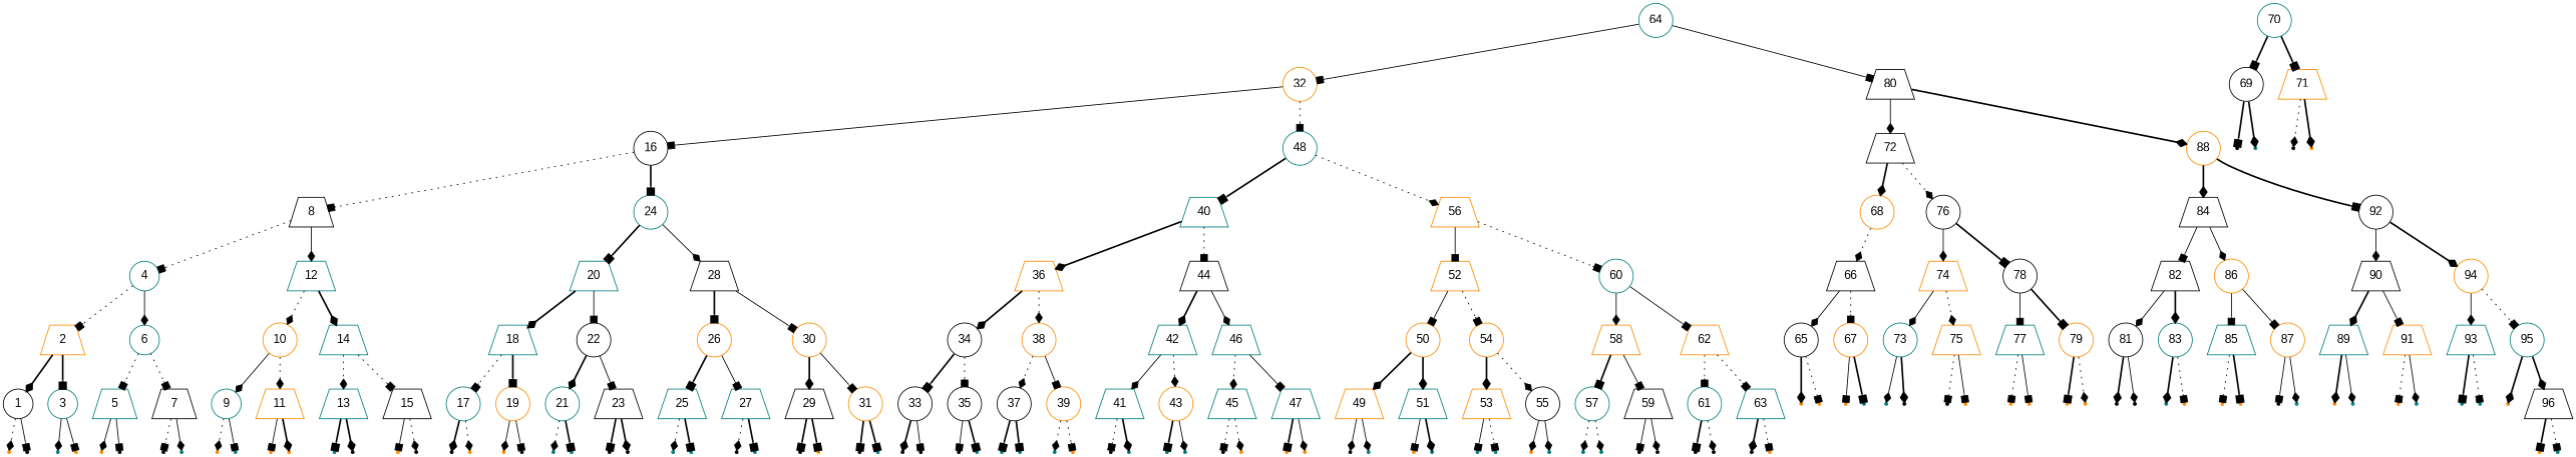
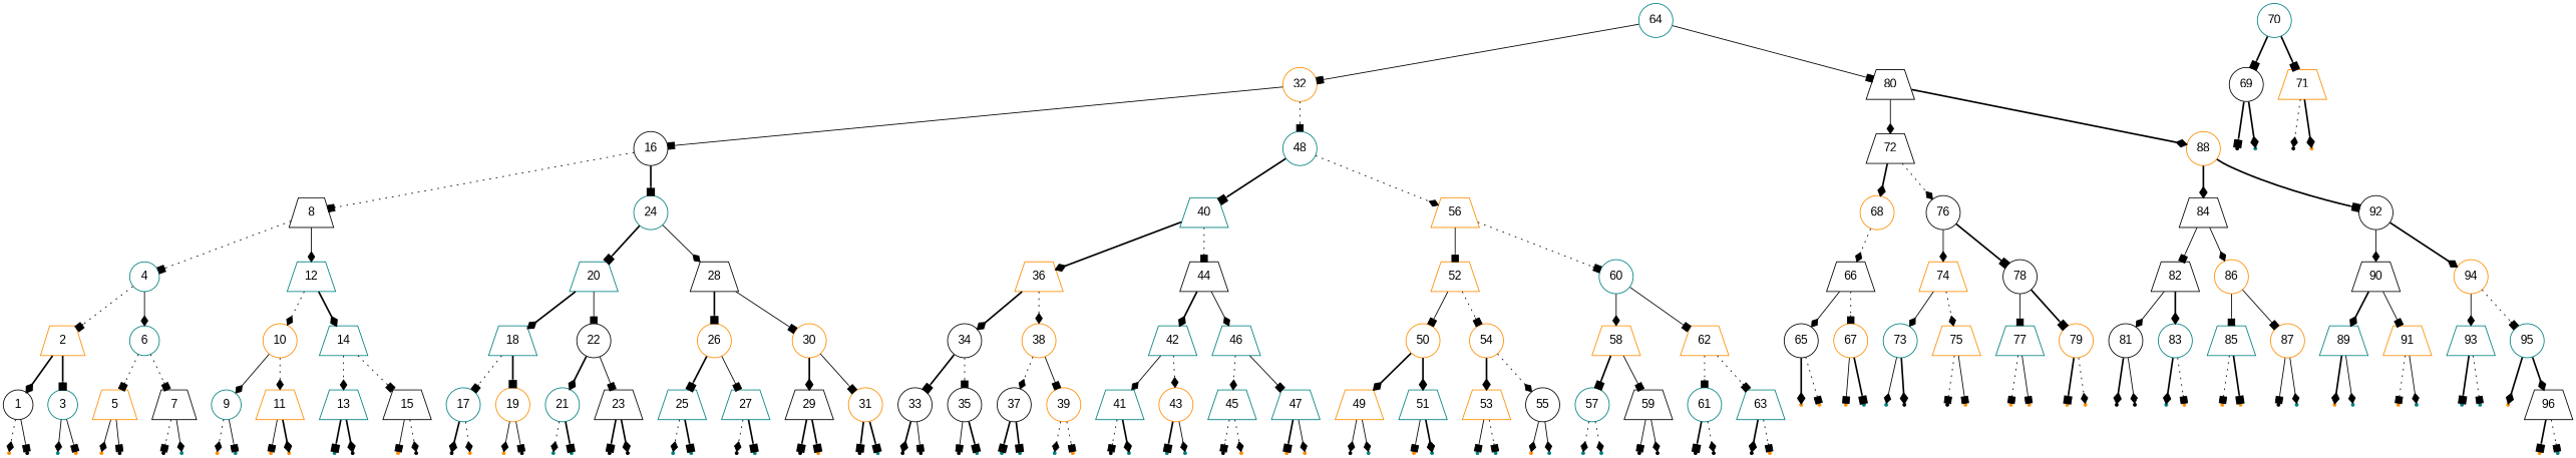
  digraph {
    node [color=teal fontname=Arial shape=point]
    edge [arrowhead=box style=bold]
    64 [shape=circle]
    32 [color=darkorange shape=circle]
    80 [color=black shape=trapezium]
    16 [color=black shape=circle]
    48 [shape=circle]
    72 [color=black shape=trapezium]
    88 [color=darkorange shape=circle]
    8 [color=black shape=trapezium]
    24 [shape=circle]
    40 [shape=trapezium]
    56 [color=darkorange shape=trapezium]
    4 [shape=circle]
    12 [shape=trapezium]
    20 [shape=trapezium]
    28 [color=black shape=trapezium]
    2 [color=darkorange shape=trapezium]
    6 [shape=circle]
    10 [color=darkorange shape=circle]
    14 [shape=trapezium]
    1 [color=black shape=circle]
    3 [shape=circle]
-   5 [shape=trapezium]
+   5 [color=darkorange shape=trapezium]
    7 [color=black shape=trapezium]
    null0 [color=darkorange]
    null1 [color=black]
    null2
    null3 [color=darkorange]
    null4 [color=darkorange]
    null5 [color=black]
    null6 [color=black]
    null7
    9 [shape=circle]
    11 [color=darkorange shape=trapezium]
    13 [shape=trapezium]
    15 [color=black shape=trapezium]
    null8 [color=darkorange]
    null9
    null10 [color=darkorange]
    null11 [color=darkorange]
    null12
    null13 [color=black]
    null14 [color=darkorange]
    null15 [color=black]
    18 [shape=trapezium]
    22 [color=black shape=circle]
    26 [color=darkorange shape=circle]
    30 [color=darkorange shape=circle]
    17 [shape=circle]
    19 [color=darkorange shape=circle]
    21 [shape=circle]
    23 [color=black shape=trapezium]
    null16 [color=black]
    null17 [color=darkorange]
    null18 [color=darkorange]
    null19 [color=black]
    null20
    null21
    null22 [color=black]
    null23 [color=black]
    25 [shape=trapezium]
    27 [shape=trapezium]
    29 [color=black shape=trapezium]
    31 [color=darkorange shape=circle]
    null24
    null25
    null26 [color=black]
    null27
    null28 [color=black]
    null29 [color=darkorange]
    null30 [color=black]
    null31
    36 [color=darkorange shape=trapezium]
    44 [color=black shape=trapezium]
    52 [color=darkorange shape=trapezium]
    60 [shape=circle]
    34 [color=black shape=circle]
    38 [color=darkorange shape=circle]
    42 [shape=trapezium]
    46 [shape=trapezium]
    33 [color=black shape=circle]
    35 [color=black shape=circle]
    37 [color=black shape=circle]
    39 [color=darkorange shape=circle]
    null32 [color=black]
    null33 [color=black]
    null34 [color=black]
    null35
    null36
    null37
    null38
    null39 [color=darkorange]
    41 [shape=trapezium]
    43 [color=darkorange shape=circle]
    45 [shape=trapezium]
    47 [shape=trapezium]
    null40 [color=black]
    null41
    null42
    null43
    null44 [color=black]
    null45 [color=darkorange]
    null46 [color=darkorange]
    null47 [color=darkorange]
    50 [color=darkorange shape=circle]
    54 [color=darkorange shape=circle]
    58 [color=darkorange shape=trapezium]
    62 [color=darkorange shape=trapezium]
    49 [color=darkorange shape=trapezium]
    51 [shape=trapezium]
    53 [color=darkorange shape=trapezium]
    55 [color=black shape=circle]
    null48 [color=black]
    null49
    null50 [color=darkorange]
    null51
    null52
    null53
    null54 [color=darkorange]
    null55
    57 [shape=circle]
    59 [color=black shape=trapezium]
    61 [shape=circle]
    63 [shape=trapezium]
    null56
    null57
    null58 [color=black]
    null59 [color=black]
    null60 [color=black]
    null61 [color=black]
    null62 [color=black]
    null63 [color=darkorange]
    68 [color=darkorange shape=circle]
    76 [color=black shape=circle]
    84 [color=black shape=trapezium]
    92 [color=black shape=circle]
    66 [color=black shape=trapezium]
    74 [color=darkorange shape=trapezium]
    78 [color=black shape=circle]
    65 [color=black shape=circle]
    67 [color=darkorange shape=circle]
    70 [shape=circle]
    69 [color=black shape=circle]
    71 [color=darkorange shape=trapezium]
    null64 [color=darkorange]
    null65 [color=darkorange]
    null66 [color=darkorange]
    null67
    null68 [color=black]
    null69
    null70 [color=black]
    null71 [color=darkorange]
    73 [shape=circle]
    75 [color=darkorange shape=trapezium]
    77 [shape=trapezium]
    79 [color=darkorange shape=circle]
    null72
    null73 [color=black]
    null74 [color=black]
    null75 [color=darkorange]
    null76 [color=darkorange]
    null77 [color=darkorange]
    null78 [color=darkorange]
    null79 [color=darkorange]
    82 [color=black shape=trapezium]
    86 [color=darkorange shape=circle]
    90 [color=black shape=trapezium]
    94 [color=darkorange shape=circle]
    81 [color=black shape=circle]
    83 [shape=circle]
    85 [shape=trapezium]
    87 [color=darkorange shape=circle]
    null80 [color=black]
    null81 [color=black]
    null82
    null83 [color=darkorange]
    null84 [color=darkorange]
    null85 [color=darkorange]
    null86 [color=black]
    null87
    89 [shape=trapezium]
    91 [color=darkorange shape=trapezium]
    93 [shape=trapezium]
    95 [shape=circle]
    null88 [color=darkorange]
    null89
    null90 [color=darkorange]
    null91
    null92
    null93
    null94 [color=darkorange]
    96 [color=black shape=trapezium]
    null95 [color=darkorange]
    null96
    64 -> 32 [style=solid]
    64 -> 80 [style=solid]
    32 -> 16 [style=solid]
    32 -> 48 [style=dotted]
    80 -> 72 [arrowhead=diamond style=solid]
    80 -> 88 [arrowhead=diamond]
    16 -> 8 [style=dotted]
    16 -> 24
    48 -> 40
    48 -> 56 [arrowhead=diamond style=dotted]
    72 -> 68 [arrowhead=diamond]
    72 -> 76 [arrowhead=diamond style=dotted]
    88 -> 84 [arrowhead=diamond]
    88 -> 92
    8 -> 4 [style=dotted]
    8 -> 12 [arrowhead=diamond style=solid]
    24 -> 20
    24 -> 28 [arrowhead=diamond style=solid]
    40 -> 36 [arrowhead=diamond]
    40 -> 44 [style=dotted]
    56 -> 52 [style=solid]
    56 -> 60 [style=dotted]
    4 -> 2 [style=dotted]
    4 -> 6 [arrowhead=diamond style=solid]
    12 -> 10 [arrowhead=diamond style=dotted]
    12 -> 14 [arrowhead=diamond]
    20 -> 18 [arrowhead=diamond]
    20 -> 22 [style=solid]
    28 -> 26
    28 -> 30 [style=solid]
    2 -> 1 [arrowhead=diamond]
    2 -> 3
    6 -> 5 [style=dotted]
    6 -> 7 [style=dotted]
    10 -> 9 [arrowhead=diamond style=solid]
    10 -> 11 [arrowhead=diamond style=dotted]
    14 -> 13 [arrowhead=diamond style=dotted]
    14 -> 15 [style=dotted]
    1 -> null0 [arrowhead=diamond style=dotted]
    1 -> null1 [style=solid]
    3 -> null2 [arrowhead=diamond style=solid]
    3 -> null3 [style=solid]
    5 -> null4 [arrowhead=diamond style=solid]
    5 -> null5 [style=solid]
    7 -> null6 [style=dotted]
    7 -> null7 [arrowhead=diamond style=solid]
    9 -> null8 [arrowhead=diamond style=dotted]
    9 -> null9 [style=solid]
    11 -> null10 [style=solid]
    11 -> null11 [arrowhead=diamond]
    13 -> null12
    13 -> null13 [arrowhead=diamond]
    15 -> null14 [style=solid]
    15 -> null15 [arrowhead=diamond style=dotted]
    18 -> 17 [style=dotted]
    18 -> 19
    22 -> 21 [arrowhead=diamond]
    22 -> 23 [style=solid]
    26 -> 25
    26 -> 27 [style=solid]
    30 -> 29 [arrowhead=diamond]
    30 -> 31 [style=solid]
    17 -> null16 [arrowhead=diamond]
    17 -> null17 [arrowhead=diamond style=dotted]
    19 -> null18 [arrowhead=diamond style=solid]
    19 -> null19 [style=solid]
    21 -> null20 [arrowhead=diamond style=dotted]
    21 -> null21
    23 -> null22
    23 -> null23 [arrowhead=diamond]
    25 -> null24 [arrowhead=diamond style=dotted]
    25 -> null25
    27 -> null26 [arrowhead=diamond style=dotted]
    27 -> null27
    29 -> null28
    29 -> null29
    31 -> null30
    31 -> null31
    36 -> 34 [arrowhead=diamond]
    36 -> 38 [arrowhead=diamond style=dotted]
    44 -> 42 [arrowhead=diamond]
    44 -> 46 [arrowhead=diamond style=solid]
    52 -> 50 [style=solid]
    52 -> 54 [style=dotted]
    60 -> 58 [arrowhead=diamond style=solid]
    60 -> 62 [style=solid]
    34 -> 33
    34 -> 35 [style=dotted]
    38 -> 37 [arrowhead=diamond style=dotted]
    38 -> 39 [style=solid]
    42 -> 41 [arrowhead=diamond style=solid]
    42 -> 43 [arrowhead=diamond style=dotted]
    46 -> 45 [arrowhead=diamond style=dotted]
    46 -> 47 [style=solid]
    33 -> null32 [arrowhead=diamond]
    33 -> null33 [style=solid]
    35 -> null34 [style=solid]
    35 -> null35
    37 -> null36
    37 -> null37
    39 -> null38 [arrowhead=diamond style=dotted]
    39 -> null39 [style=dotted]
    41 -> null40 [style=dotted]
    41 -> null41 [arrowhead=diamond]
    43 -> null42
    43 -> null43 [arrowhead=diamond style=solid]
    45 -> null44 [style=dotted]
    45 -> null45 [arrowhead=diamond style=dotted]
    47 -> null46
    47 -> null47 [arrowhead=diamond style=solid]
    50 -> 49 [arrowhead=diamond]
    50 -> 51 [arrowhead=diamond]
    54 -> 53 [arrowhead=diamond]
    54 -> 55 [arrowhead=diamond style=dotted]
    58 -> 57
    58 -> 59 [style=solid]
    62 -> 61 [style=dotted]
    62 -> 63 [style=dotted]
    49 -> null48 [arrowhead=diamond style=solid]
    49 -> null49 [arrowhead=diamond style=solid]
    51 -> null50 [style=solid]
    51 -> null51 [arrowhead=diamond]
    53 -> null52 [style=solid]
    53 -> null53 [style=dotted]
    55 -> null54 [arrowhead=diamond style=solid]
    55 -> null55 [arrowhead=diamond style=solid]
    57 -> null56 [arrowhead=diamond style=dotted]
    57 -> null57 [arrowhead=diamond style=dotted]
    59 -> null58 [style=solid]
    59 -> null59 [arrowhead=diamond style=solid]
    61 -> null60
    61 -> null61 [arrowhead=diamond style=dotted]
    63 -> null62 [arrowhead=diamond]
    63 -> null63 [style=dotted]
    68 -> 66 [arrowhead=diamond style=dotted]
    76 -> 74 [arrowhead=diamond style=solid]
    76 -> 78
    84 -> 82 [style=solid]
    84 -> 86 [arrowhead=diamond style=solid]
    92 -> 90 [arrowhead=diamond style=solid]
    92 -> 94 [arrowhead=diamond]
    66 -> 65 [arrowhead=diamond style=solid]
    66 -> 67 [style=dotted]
    74 -> 73 [arrowhead=diamond style=solid]
    74 -> 75 [arrowhead=diamond style=dotted]
    78 -> 77 [style=solid]
    78 -> 79
    65 -> null64 [arrowhead=diamond]
    65 -> null65 [style=dotted]
    67 -> null66 [style=solid]
    67 -> null67
    70 -> 69
    70 -> 71
    69 -> null68
    69 -> null69 [arrowhead=diamond]
    71 -> null70 [arrowhead=diamond style=dotted]
    71 -> null71 [arrowhead=diamond]
    73 -> null72 [arrowhead=diamond style=solid]
    73 -> null73 [arrowhead=diamond]
    75 -> null74 [style=dotted]
    75 -> null75 [style=solid]
    77 -> null76 [style=dotted]
    77 -> null77 [style=solid]
    79 -> null78
    79 -> null79 [arrowhead=diamond style=dotted]
    82 -> 81 [arrowhead=diamond style=solid]
    82 -> 83 [arrowhead=diamond]
    86 -> 85 [style=solid]
    86 -> 87 [style=solid]
    90 -> 89 [arrowhead=diamond]
    90 -> 91 [style=solid]
    94 -> 93 [arrowhead=diamond style=solid]
    94 -> 95 [style=dotted]
    81 -> null80 [arrowhead=diamond]
    81 -> null81 [arrowhead=diamond style=solid]
    83 -> null82 [arrowhead=diamond]
    83 -> null83 [style=dotted]
    85 -> null84 [style=dotted]
    85 -> null85
    87 -> null86 [style=solid]
    87 -> null87 [arrowhead=diamond style=solid]
    89 -> null88 [arrowhead=diamond]
    89 -> null89 [arrowhead=diamond style=solid]
    91 -> null90 [style=dotted]
    91 -> null91 [arrowhead=diamond style=solid]
    93 -> null92
    93 -> null93 [style=dotted]
    95 -> null94 [arrowhead=diamond]
    95 -> 96 [arrowhead=diamond]
    96 -> null95
    96 -> null96 [style=dotted]
  }
